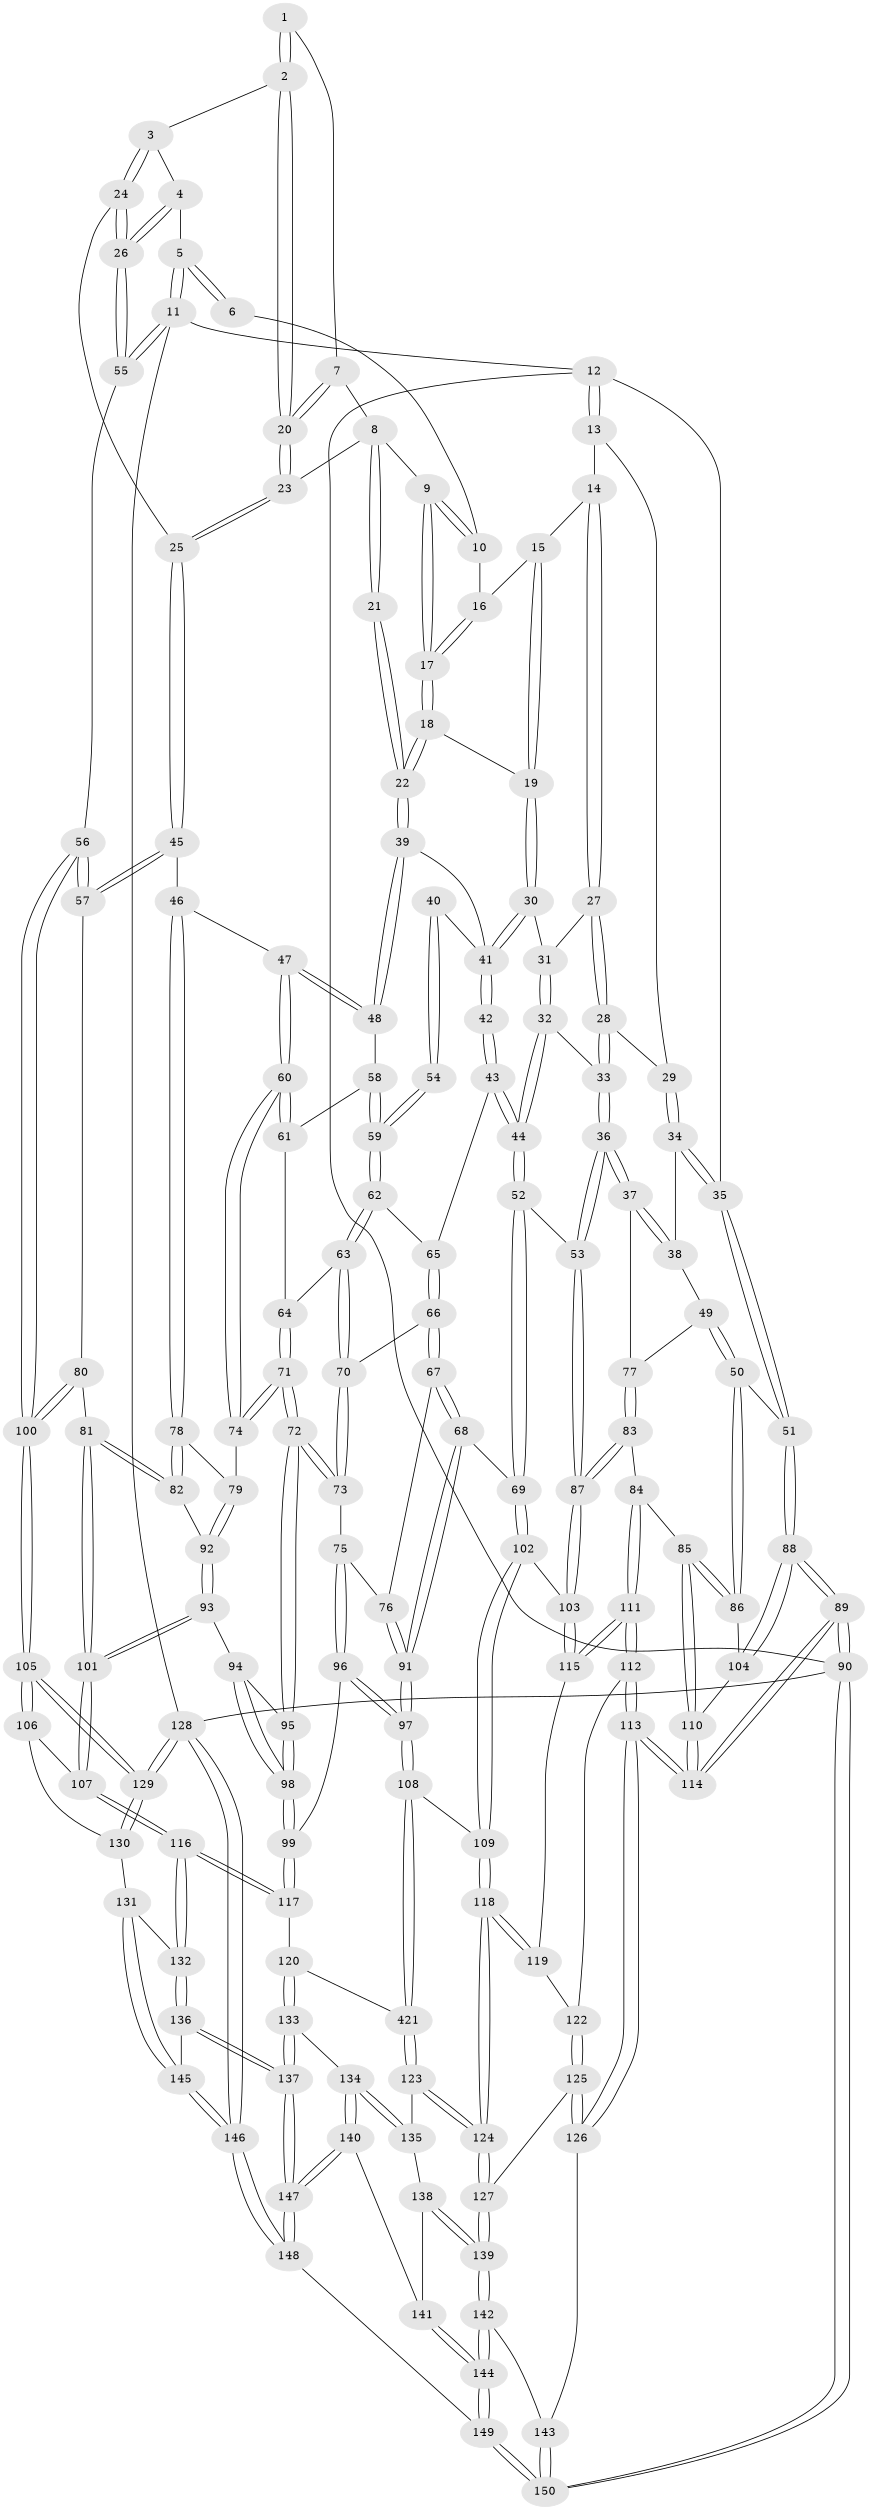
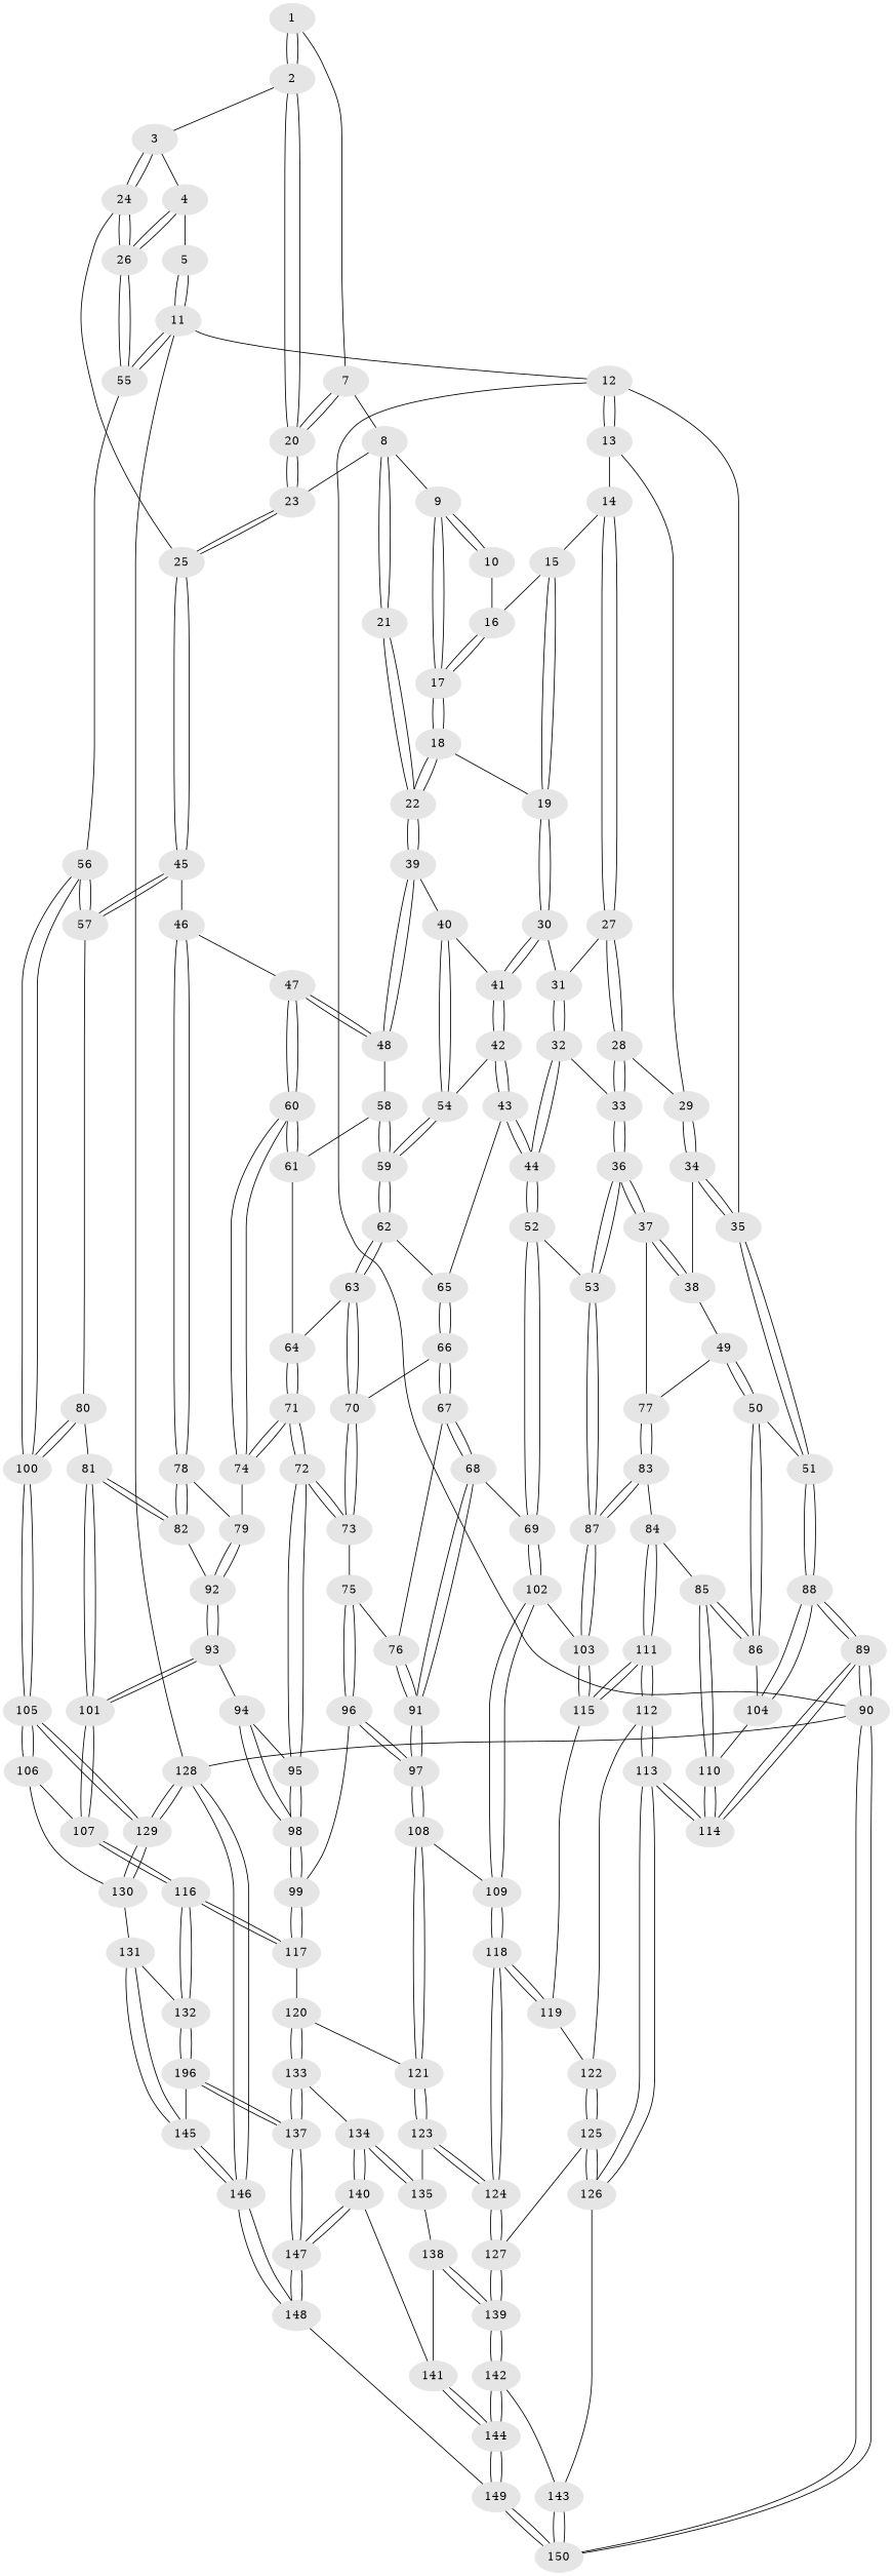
  graph {
    node [color=gray90 style=filled]
    1
    2
    7
    3
    20
    8
    4
    24
    23
    5
    26
    25
-   6
    11
    55
    10
    12
    128
    16
    9
    21
    17
    22
    18
    13
    35
    90
    56
    129
    146
    14
    29
    51
    150
    15
    27
    34
    19
    28
    31
    30
    39
    41
    40
    48
    45
    46
    57
    33
    32
    36
    38
    42
    44
    52
    37
    53
    49
    88
    77
    87
    83
    50
    54
    58
    59
    43
    65
    66
    69
    47
    78
    80
    60
    79
    82
    61
    74
    86
    104
    89
    102
    103
    62
    100
    105
    81
    64
    63
    71
    70
    73
    72
    67
    68
    76
    91
    97
    109
    75
    95
    98
    96
    92
    99
    84
    93
    101
    107
    85
    111
    110
    115
    112
    114
    108
    94
    117
-   121 [label=421]
+   121
    120
    106
    116
    118
    119
    130
    131
    132
    123
    124
    113
    122
    126
    125
    143
-   136
+   136 [label=196]
    133
    127
    134
    137
    135
    138
    139
    142
    148
    145
    140
    147
    141
    144
    149
    1 -- 2
    1 -- 2
    1 -- 7
    2 -- 3
    2 -- 20
    2 -- 20
    7 -- 20
    7 -- 20
    7 -- 8
    3 -- 4
    3 -- 24
    3 -- 24
    20 -- 23
    20 -- 23
    8 -- 23
    8 -- 9
    8 -- 21
    8 -- 21
    4 -- 5
    4 -- 26
    4 -- 26
    24 -- 26
    24 -- 26
    24 -- 25
    23 -- 25
    23 -- 25
-   5 -- 6
-   5 -- 6
    5 -- 11
    5 -- 11
    26 -- 55
    26 -- 55
    25 -- 45
    25 -- 45
-   6 -- 10
    11 -- 55
    11 -- 55
    11 -- 12
    11 -- 128
    55 -- 56
    10 -- 16
    12 -- 13
    12 -- 13
    12 -- 35
    12 -- 90
    128 -- 129
    128 -- 129
    128 -- 146
    128 -- 146
    16 -- 17
    16 -- 17
    9 -- 10
    9 -- 10
    9 -- 17
    9 -- 17
    21 -- 22
    21 -- 22
    17 -- 18
    17 -- 18
    22 -- 39
    22 -- 39
    18 -- 22
    18 -- 22
    18 -- 19
    13 -- 14
    13 -- 29
    35 -- 51
    35 -- 51
    90 -- 128
    90 -- 150
    90 -- 150
    56 -- 57
    56 -- 57
    56 -- 100
    56 -- 100
    129 -- 130
    129 -- 130
    146 -- 148
    146 -- 148
    14 -- 15
    14 -- 27
    14 -- 27
    29 -- 34
    29 -- 34
    51 -- 88
    51 -- 88
    15 -- 16
    15 -- 19
    15 -- 19
    27 -- 28
    27 -- 28
    27 -- 31
    34 -- 35
    34 -- 35
    34 -- 38
    19 -- 30
    19 -- 30
    28 -- 29
    28 -- 33
    28 -- 33
    31 -- 32
    31 -- 32
    30 -- 31
    30 -- 41
    30 -- 41
-   39 -- 41
+   39 -- 40
    39 -- 48
    39 -- 48
    41 -- 42
    41 -- 42
    40 -- 41
    40 -- 54
    40 -- 54
    48 -- 58
    45 -- 46
    45 -- 57
    45 -- 57
    46 -- 47
    46 -- 78
    46 -- 78
    57 -- 80
    33 -- 36
    33 -- 36
    32 -- 33
    32 -- 44
    32 -- 44
    36 -- 37
    36 -- 37
    36 -- 53
    36 -- 53
    38 -- 49
+   42 -- 54
    42 -- 43
    42 -- 43
    44 -- 52
    44 -- 52
    52 -- 53
    52 -- 69
    52 -- 69
    37 -- 38
    37 -- 38
    37 -- 77
    53 -- 87
    53 -- 87
    49 -- 77
    49 -- 50
    49 -- 50
    88 -- 104
    88 -- 104
    88 -- 89
    88 -- 89
    77 -- 83
    77 -- 83
    87 -- 103
    87 -- 103
    83 -- 87
    83 -- 87
    83 -- 84
    50 -- 51
    50 -- 86
    50 -- 86
    54 -- 59
    54 -- 59
    58 -- 59
    58 -- 59
    58 -- 61
    59 -- 62
    59 -- 62
    43 -- 44
    43 -- 44
    43 -- 65
    65 -- 66
    65 -- 66
    66 -- 70
    66 -- 67
    66 -- 67
    69 -- 102
    69 -- 102
    47 -- 48
    47 -- 48
    47 -- 60
    47 -- 60
    78 -- 79
    78 -- 82
    78 -- 82
    80 -- 100
    80 -- 100
    80 -- 81
    60 -- 61
    60 -- 61
    60 -- 74
    60 -- 74
    79 -- 92
    79 -- 92
    82 -- 92
    61 -- 64
    74 -- 79
    86 -- 104
    104 -- 110
    89 -- 90
    89 -- 90
    89 -- 114
    89 -- 114
    102 -- 103
    102 -- 109
    102 -- 109
    103 -- 115
    103 -- 115
    62 -- 65
    62 -- 63
    62 -- 63
    100 -- 105
    100 -- 105
    105 -- 129
    105 -- 129
    105 -- 106
    105 -- 106
    81 -- 82
    81 -- 82
    81 -- 101
    81 -- 101
    64 -- 71
    64 -- 71
    63 -- 64
    63 -- 70
    63 -- 70
    71 -- 74
    71 -- 74
    71 -- 72
    71 -- 72
    70 -- 73
    70 -- 73
    73 -- 75
    72 -- 73
    72 -- 73
    72 -- 95
    72 -- 95
    67 -- 68
    67 -- 68
    67 -- 76
    68 -- 69
    68 -- 91
    68 -- 91
    76 -- 91
    76 -- 91
    91 -- 97
    91 -- 97
    97 -- 108
    97 -- 108
    109 -- 118
    109 -- 118
    75 -- 76
    75 -- 96
    75 -- 96
    95 -- 98
    95 -- 98
    98 -- 99
    98 -- 99
    96 -- 97
    96 -- 97
    96 -- 99
    92 -- 93
    92 -- 93
    99 -- 117
    99 -- 117
    84 -- 85
    84 -- 111
    84 -- 111
    93 -- 101
    93 -- 101
    93 -- 94
    101 -- 107
    101 -- 107
    107 -- 116
    107 -- 116
    85 -- 86
    85 -- 86
    85 -- 110
    85 -- 110
    111 -- 115
    111 -- 115
    111 -- 112
    111 -- 112
    110 -- 114
    110 -- 114
    115 -- 119
    112 -- 113
    112 -- 113
    112 -- 122
    108 -- 109
    108 -- 121
    108 -- 121
    94 -- 95
    94 -- 98
    94 -- 98
    117 -- 120
    121 -- 123
    121 -- 123
    120 -- 121
    120 -- 133
    120 -- 133
    106 -- 107
    106 -- 130
    116 -- 117
    116 -- 117
    116 -- 132
    116 -- 132
    118 -- 119
    118 -- 119
    118 -- 124
    118 -- 124
    119 -- 122
    130 -- 131
    131 -- 132
    131 -- 145
    131 -- 145
    132 -- 136
    132 -- 136
    123 -- 124
    123 -- 124
    123 -- 135
    124 -- 127
    124 -- 127
    113 -- 114
    113 -- 114
    113 -- 126
    113 -- 126
    122 -- 125
    122 -- 125
    126 -- 143
    125 -- 126
    125 -- 126
    125 -- 127
    143 -- 150
    143 -- 150
    136 -- 137
    136 -- 137
    136 -- 145
    133 -- 134
    133 -- 137
    133 -- 137
    127 -- 139
    127 -- 139
    134 -- 135
    134 -- 135
    134 -- 140
    134 -- 140
    137 -- 147
    137 -- 147
    135 -- 138
    138 -- 139
    138 -- 139
    138 -- 141
    139 -- 142
    139 -- 142
    142 -- 143
    142 -- 144
    142 -- 144
    148 -- 149
    145 -- 146
    145 -- 146
    140 -- 147
    140 -- 147
    140 -- 141
    147 -- 148
    147 -- 148
    141 -- 144
    141 -- 144
    144 -- 149
    144 -- 149
    149 -- 150
    149 -- 150
  }
